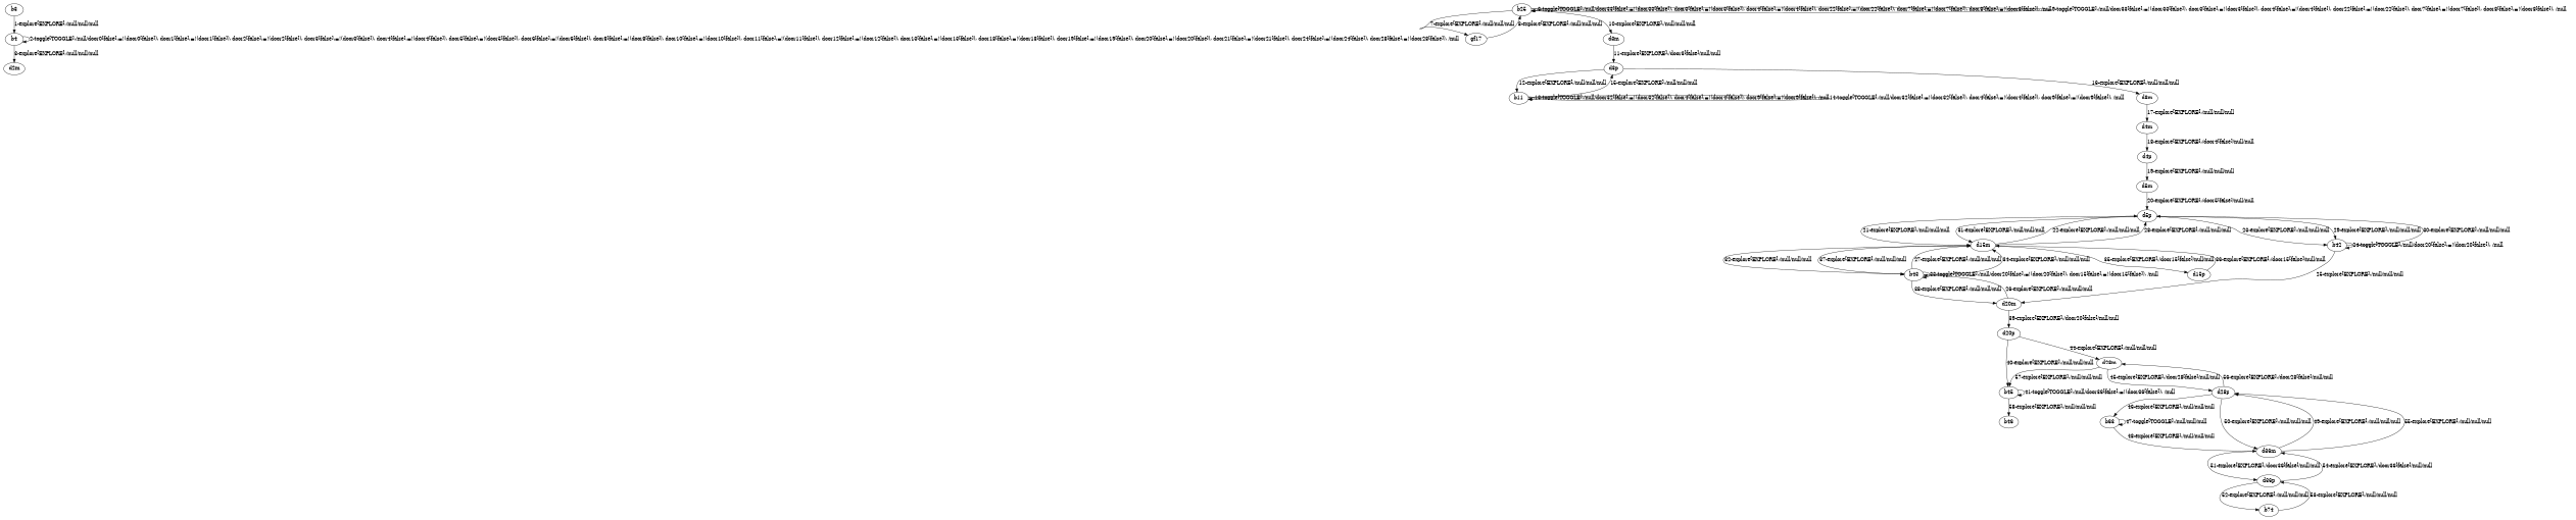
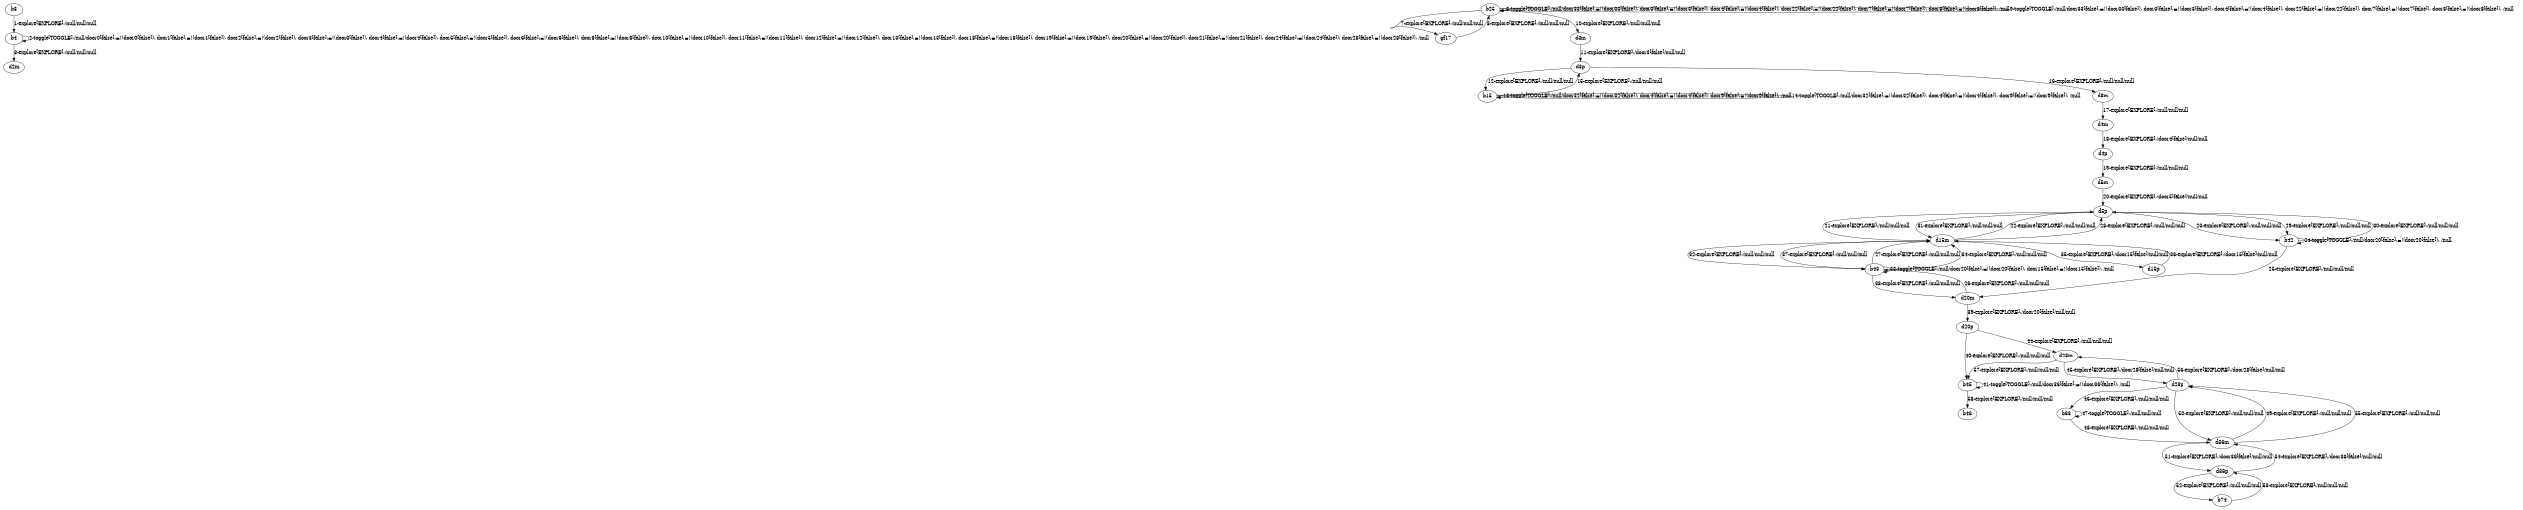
  digraph {
    b3
    b4
    d2m
    b25
    gf17
    d3m
    d3p
-   b15 [label=b11]
+   b15
    d8m
    d4m
    d4p
    d5m
    d5p
    d15m
    b42
    b43
    d15p
    d20m
    d20p
    b45
    d28m
    b46
    d28p
    b63
    d36m
    d36p
    b74
    b3 -> b4 [label="1-explore[EXPLORE];/null/null/null"]
    b4 -> b4 [label="2-toggle[TOGGLE];/null/door0[false]:=!(door0[false]); door1[false]:=!(door1[false]); door2[false]:=!(door2[false]); door3[false]:=!(door3[false]); door4[false]:=!(door4[false]); door5[false]:=!(door5[false]); door6[false]:=!(door6[false]); door8[false]:=!(door8[false]); door10[false]:=!(door10[false]); door11[false]:=!(door11[false]); door12[false]:=!(door12[false]); door13[false]:=!(door13[false]); door18[false]:=!(door18[false]); door19[false]:=!(door19[false]); door20[false]:=!(door20[false]); door21[false]:=!(door21[false]); door24[false]:=!(door24[false]); door28[false]:=!(door28[false]); /null"]
    b4 -> d2m [label="3-explore[EXPLORE];/null/null/null"]
    b25 -> b25 [label="6-toggle[TOGGLE];/null/door33[false]:=!(door33[false]); door3[false]:=!(door3[false]); door4[false]:=!(door4[false]); door22[false]:=!(door22[false]); door7[false]:=!(door7[false]); door8[false]:=!(door8[false]); /null"]
    b25 -> b25 [label="9-toggle[TOGGLE];/null/door33[false]:=!(door33[false]); door3[false]:=!(door3[false]); door4[false]:=!(door4[false]); door22[false]:=!(door22[false]); door7[false]:=!(door7[false]); door8[false]:=!(door8[false]); /null"]
    b25 -> gf17 [label="7-explore[EXPLORE];/null/null/null"]
    b25 -> d3m [label="10-explore[EXPLORE];/null/null/null"]
    gf17 -> b25 [label="8-explore[EXPLORE];/null/null/null"]
    d3m -> d3p [label="11-explore[EXPLORE];/door3[false]/null/null"]
    d3p -> b15 [label="12-explore[EXPLORE];/null/null/null"]
    d3p -> d8m [label="16-explore[EXPLORE];/null/null/null"]
    b15 -> d3p [label="15-explore[EXPLORE];/null/null/null"]
    b15 -> b15 [label="13-toggle[TOGGLE];/null/door32[false]:=!(door32[false]); door4[false]:=!(door4[false]); door9[false]:=!(door9[false]); /null"]
    b15 -> b15 [label="14-toggle[TOGGLE];/null/door32[false]:=!(door32[false]); door4[false]:=!(door4[false]); door9[false]:=!(door9[false]); /null"]
    d8m -> d4m [label="17-explore[EXPLORE];/null/null/null"]
    d4m -> d4p [label="18-explore[EXPLORE];/door4[false]/null/null"]
    d4p -> d5m [label="19-explore[EXPLORE];/null/null/null"]
    d5m -> d5p [label="20-explore[EXPLORE];/door5[false]/null/null"]
    d5p -> d15m [label="21-explore[EXPLORE];/null/null/null"]
    d5p -> d15m [label="31-explore[EXPLORE];/null/null/null"]
    d5p -> b42 [label="23-explore[EXPLORE];/null/null/null"]
    d5p -> b42 [label="29-explore[EXPLORE];/null/null/null"]
    d15m -> d5p [label="22-explore[EXPLORE];/null/null/null"]
    d15m -> d5p [label="28-explore[EXPLORE];/null/null/null"]
    d15m -> b43 [label="32-explore[EXPLORE];/null/null/null"]
    d15m -> b43 [label="37-explore[EXPLORE];/null/null/null"]
    d15m -> d15p [label="35-explore[EXPLORE];/door15[false]/null/null"]
    b42 -> d5p [label="30-explore[EXPLORE];/null/null/null"]
    b42 -> b42 [label="24-toggle[TOGGLE];/null/door20[false]:=!(door20[false]); /null"]
    b42 -> d20m [label="25-explore[EXPLORE];/null/null/null"]
    b43 -> d15m [label="27-explore[EXPLORE];/null/null/null"]
    b43 -> d15m [label="34-explore[EXPLORE];/null/null/null"]
    b43 -> b43 [label="33-toggle[TOGGLE];/null/door20[false]:=!(door20[false]); door15[false]:=!(door15[false]); /null"]
    b43 -> d20m [label="38-explore[EXPLORE];/null/null/null"]
    d15p -> d15m [label="36-explore[EXPLORE];/door15[false]/null/null"]
    d20m -> b43 [label="26-explore[EXPLORE];/null/null/null"]
    d20m -> d20p [label="39-explore[EXPLORE];/door20[false]/null/null"]
    d20p -> b45 [label="40-explore[EXPLORE];/null/null/null"]
    d20p -> d28m [label="44-explore[EXPLORE];/null/null/null"]
    b45 -> b45 [label="41-toggle[TOGGLE];/null/door36[false]:=!(door36[false]); /null"]
    b45 -> b46 [label="58-explore[EXPLORE];/null/null/null"]
    d28m -> b45 [label="57-explore[EXPLORE];/null/null/null"]
    d28m -> d28p [label="45-explore[EXPLORE];/door28[false]/null/null"]
    d28p -> d28m [label="56-explore[EXPLORE];/door28[false]/null/null"]
    d28p -> b63 [label="46-explore[EXPLORE];/null/null/null"]
    d28p -> d36m [label="50-explore[EXPLORE];/null/null/null"]
    b63 -> b63 [label="47-toggle[TOGGLE];/null/null/null"]
    b63 -> d36m [label="48-explore[EXPLORE];/null/null/null"]
    d36m -> d28p [label="49-explore[EXPLORE];/null/null/null"]
    d36m -> d28p [label="55-explore[EXPLORE];/null/null/null"]
    d36m -> d36p [label="51-explore[EXPLORE];/door36[false]/null/null"]
    d36p -> d36m [label="54-explore[EXPLORE];/door36[false]/null/null"]
    d36p -> b74 [label="52-explore[EXPLORE];/null/null/null"]
    b74 -> d36p [label="53-explore[EXPLORE];/null/null/null"]
  }
